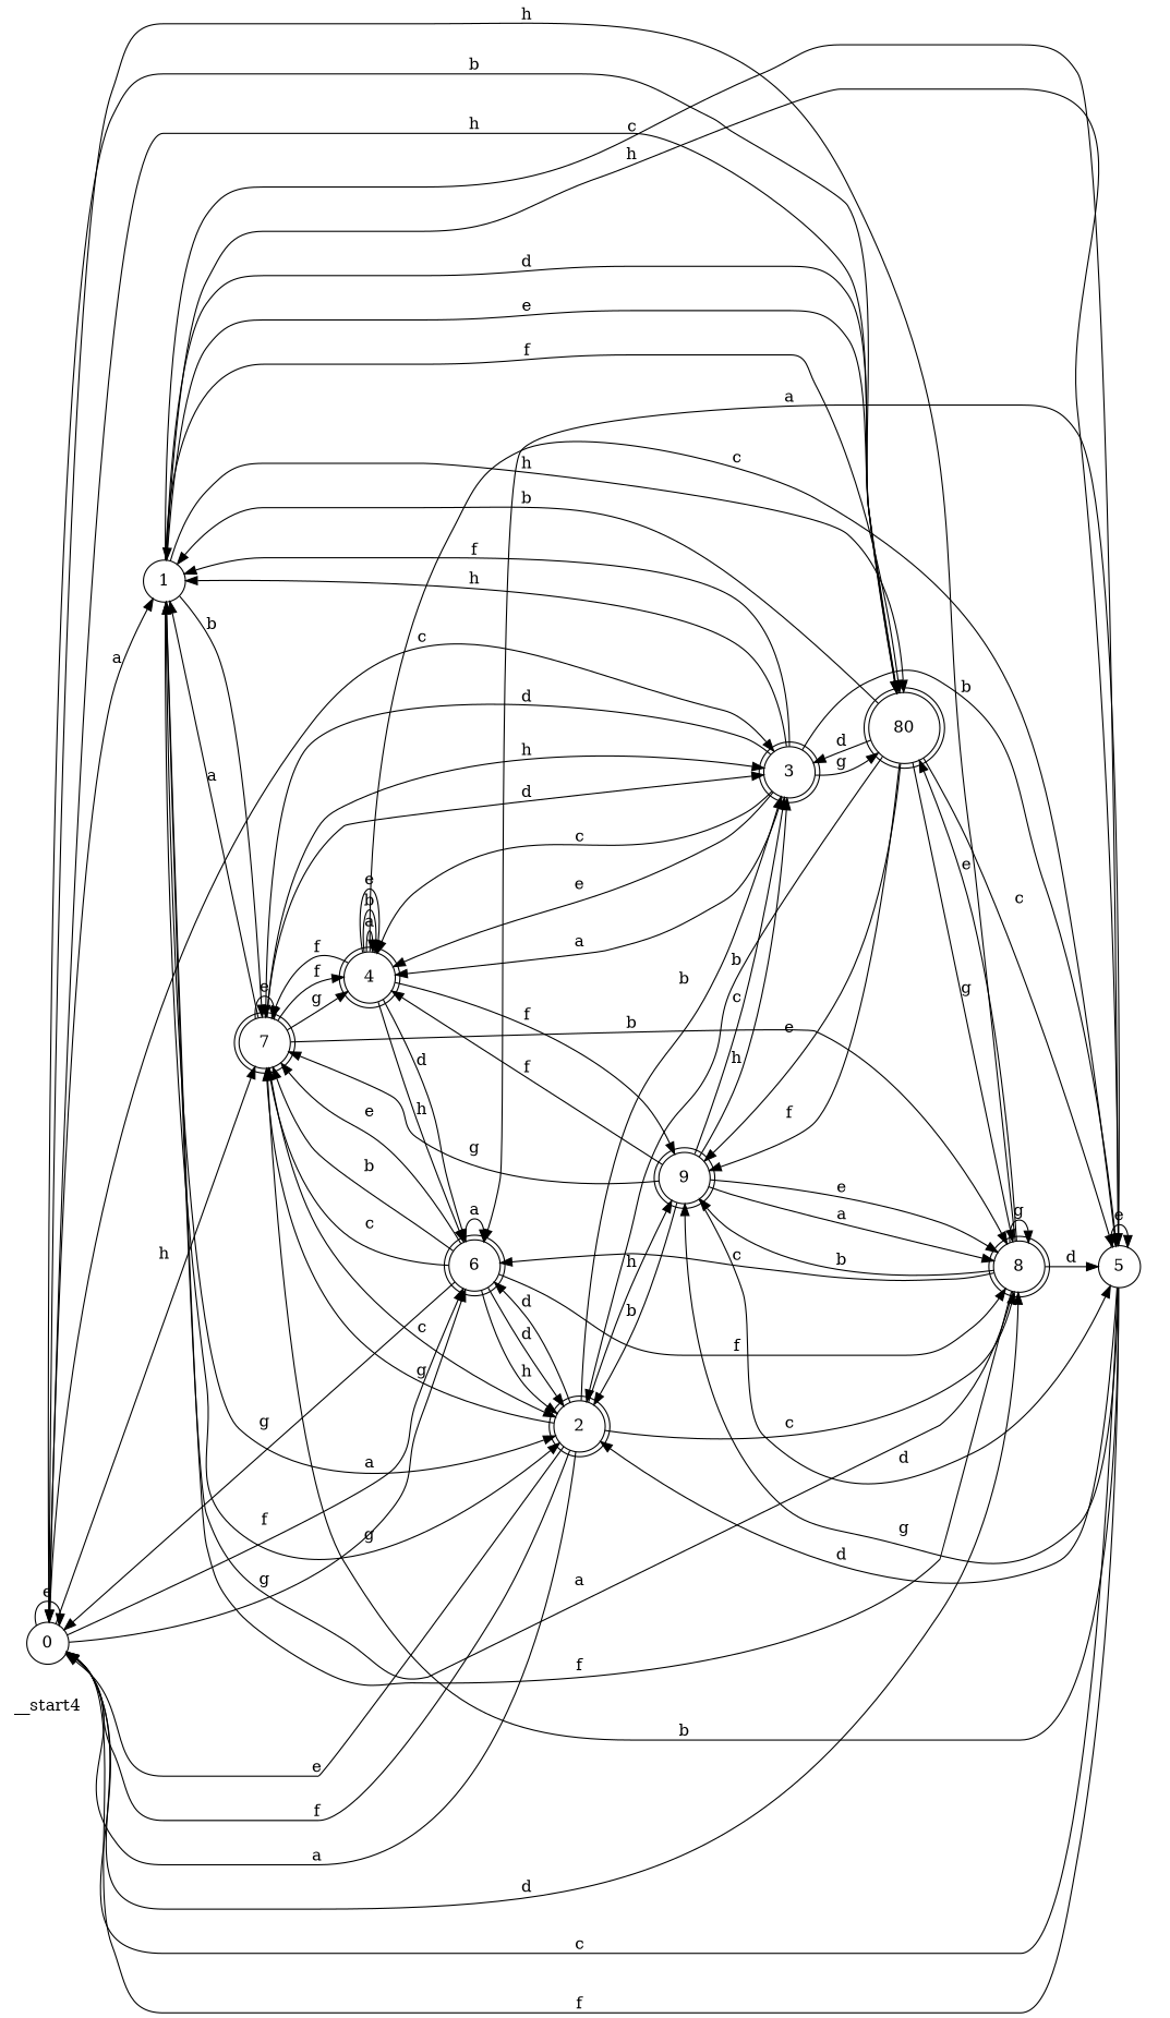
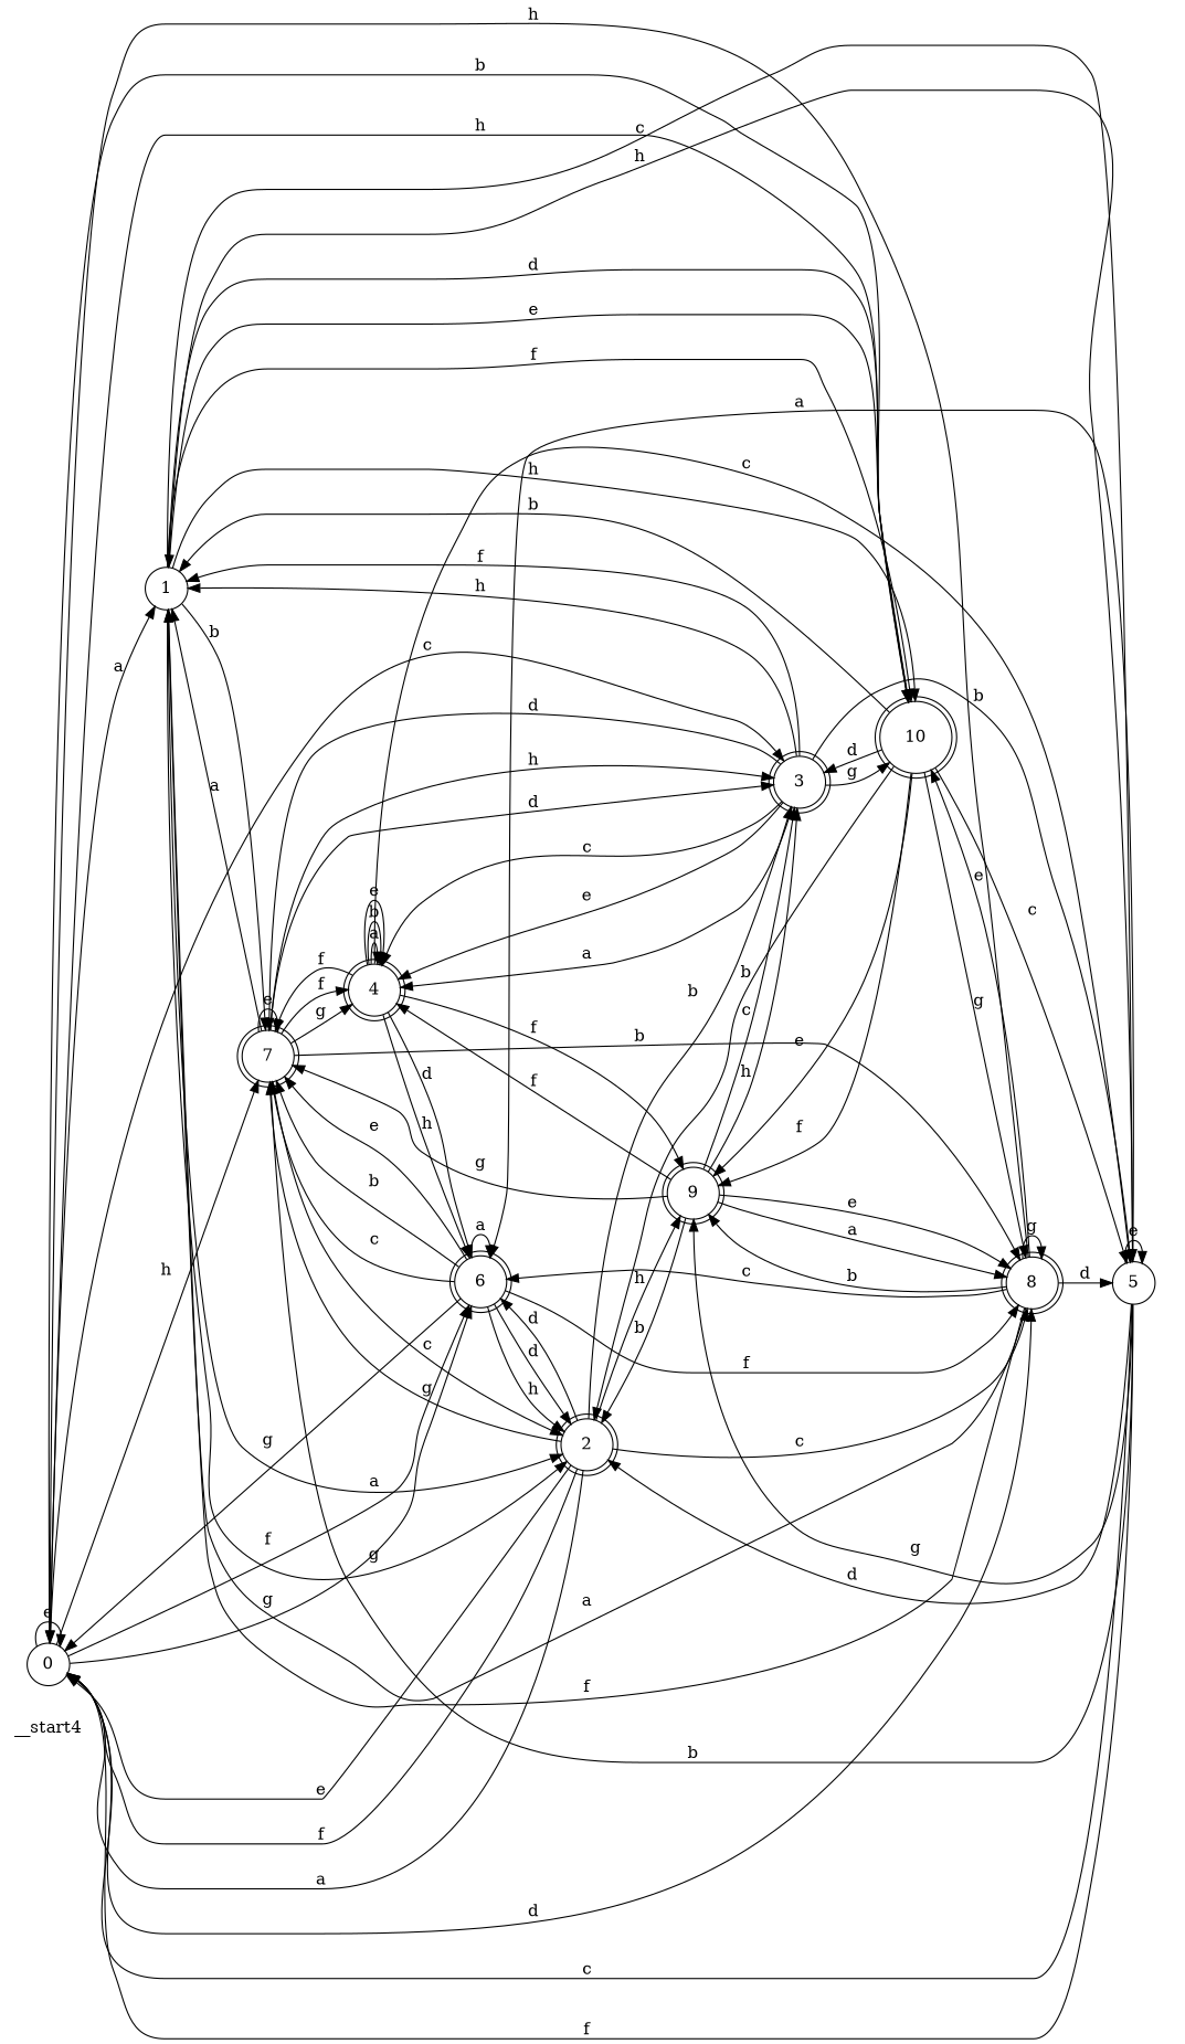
  digraph {
    rankdir=LR
    node [shape=doublecircle color=black fillcolor=white style="rounded,filled"]
    n1 [label=__start4 shape=none color="" fillcolor="" style=""]
    n2 [label=0 shape=circle style=filled]
    n3 [label=1 shape=circle style=filled]
    n4 [label=3]
    n5 [label=6]
    n6 [label=7]
    n7 [label=8]
-   n8 [label=80]
+   n8 [label=10]
    n9 [label=2]
    n10 [label=5 shape=circle style=filled]
    n11 [label=4]
    n12 [label=9]
    n2 -> n2 [label=e]
    n2 -> n3 [label=a]
    n2 -> n4 [label=c]
    n2 -> n5 [label=f]
    n2 -> n5 [label=g]
    n2 -> n6 [label=h]
    n2 -> n7 [label=d]
    n2 -> n8 [label=b]
    n3 -> n6 [label=b]
    n3 -> n8 [label=d]
    n3 -> n8 [label=e]
    n3 -> n8 [label=f]
    n3 -> n8 [label=h]
    n3 -> n9 [label=a]
    n3 -> n9 [label=g]
    n3 -> n10 [label=c]
    n4 -> n3 [label=f]
    n4 -> n3 [label=h]
    n4 -> n6 [label=d]
    n4 -> n8 [label=g]
    n4 -> n10 [label=b]
    n4 -> n11 [label=a]
    n4 -> n11 [label=c]
    n4 -> n11 [label=e]
    n5 -> n2 [label=g]
    n5 -> n5 [label=a]
    n5 -> n6 [label=b]
    n5 -> n6 [label=c]
    n5 -> n6 [label=e]
    n5 -> n7 [label=f]
    n5 -> n9 [label=d]
    n5 -> n9 [label=h]
    n6 -> n3 [label=a]
    n6 -> n4 [label=d]
    n6 -> n4 [label=h]
    n6 -> n6 [label=e]
    n6 -> n7 [label=b]
    n6 -> n9 [label=c]
    n6 -> n11 [label=f]
    n6 -> n11 [label=g]
    n7 -> n2 [label=h]
    n7 -> n3 [label=a]
    n7 -> n3 [label=f]
    n7 -> n5 [label=c]
    n7 -> n7 [label=g]
    n7 -> n8 [label=e]
    n7 -> n10 [label=d]
    n7 -> n12 [label=b]
    n8 -> n2 [label=h]
    n8 -> n3 [label=b]
    n8 -> n4 [label=d]
    n8 -> n7 [label=g]
    n8 -> n9 [label=b]
    n8 -> n10 [label=c]
    n8 -> n12 [label=e]
    n8 -> n12 [label=f]
    n9 -> n2 [label=a]
    n9 -> n2 [label=e]
    n9 -> n2 [label=f]
    n9 -> n4 [label=b]
    n9 -> n5 [label=d]
    n9 -> n6 [label=g]
    n9 -> n7 [label=c]
    n9 -> n12 [label=h]
    n10 -> n2 [label=c]
    n10 -> n2 [label=f]
    n10 -> n3 [label=h]
    n10 -> n5 [label=a]
    n10 -> n6 [label=b]
    n10 -> n9 [label=d]
    n10 -> n10 [label=e]
    n10 -> n12 [label=g]
    n11 -> n5 [label=d]
    n11 -> n5 [label=h]
    n11 -> n6 [label=f]
    n11 -> n10 [label=c]
    n11 -> n11 [label=a]
    n11 -> n11 [label=b]
    n11 -> n11 [label=e]
    n11 -> n12 [label=f]
    n12 -> n4 [label=c]
    n12 -> n4 [label=h]
    n12 -> n6 [label=g]
    n12 -> n7 [label=a]
    n12 -> n7 [label=e]
    n12 -> n9 [label=b]
-   n12 -> n10 [label=d]
    n12 -> n11 [label=f]
  }
